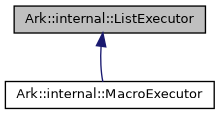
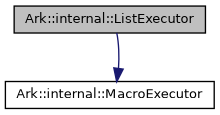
  digraph {
    node [color=black fontname=Helvetica fontsize=10 shape=record style=filled]
    n1 [fillcolor=grey75 fontcolor=black height=0.2 label="Ark::internal::ListExecutor" width=0.4]
    n2 [fillcolor=white height=0.2 label="Ark::internal::MacroExecutor" width=0.4]
-   n1 -> n2 [color=midnightblue dir=back fontname=Helvetica fontsize=10 labelfontname=Helvetica labelfontsize=10 style=solid]
+   n2 -> n1 [color=midnightblue dir=back fontname=Helvetica fontsize=10 labelfontname=Helvetica labelfontsize=10 style=solid]
  }
